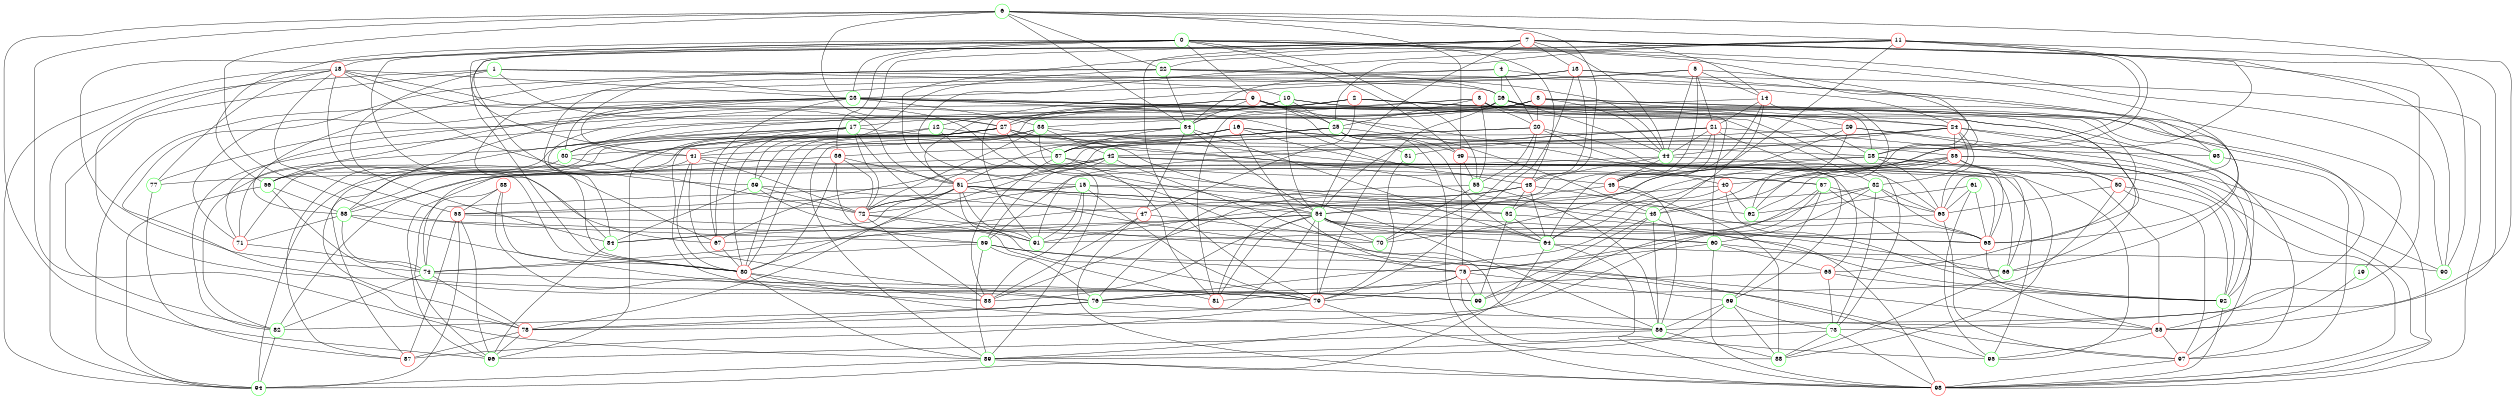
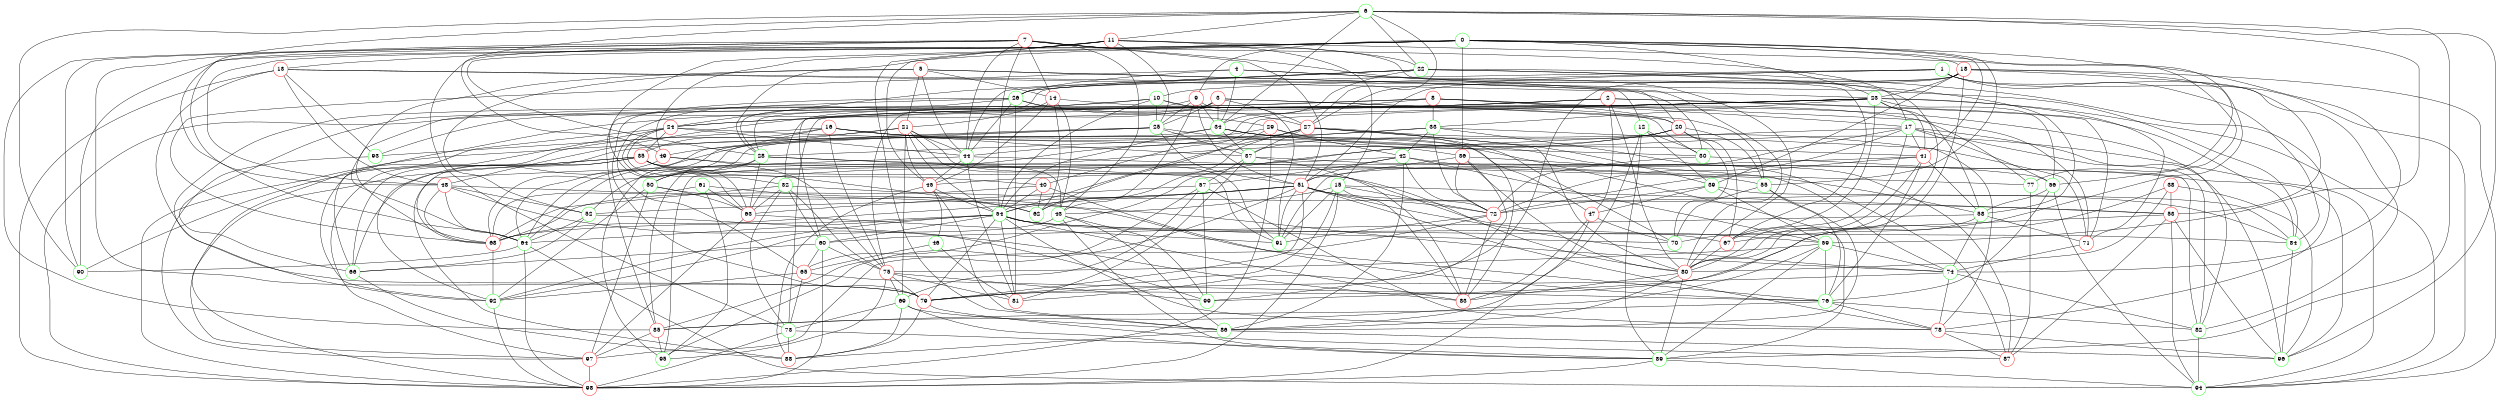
  graph {
    node [color=green fillcolor=white fixedsize=true shape=circle style=filled]
    67 [color=red]
    0
    36 [color=red]
    90
    9 [color=red]
    63 [color=red]
    41 [color=red]
    49 [color=red]
    55
    48 [color=red]
    18 [color=red]
    23
    56
    28
    80 [color=red]
    81 [color=red]
    51 [color=red]
    72 [color=red]
    74
    91
    60
    34
    25
    43
-   31
    97 [color=red]
    76
    58
    45 [color=red]
    66
    75 [color=red]
    86
    70
    83 [color=red]
    68 [color=red]
    52
    64
    94
    99
    53 [color=red]
    77
    39
    73
    71 [color=red]
    32
    33
    40 [color=red]
    96
    85 [color=red]
-   50 [color=red]
+   50
    89
-   88
+   88 [color=red]
    98 [color=red]
    78 [color=red]
    79 [color=red]
    84
    54
    95
    82
    92
    87 [color=red]
    65 [color=red]
    69
    37
    47 [color=red]
    57
    44
+   46
    59
    42
    62
    1
    10
    27 [color=red]
    26
    30
    29 [color=red]
    2 [color=red]
    24 [color=red]
    93
    35 [color=red]
    3 [color=red]
    20 [color=red]
    4
    5 [color=red]
    21 [color=red]
    12
    14 [color=red]
    6
    22
    11 [color=red]
    15
    7 [color=red]
    17
    13 [color=red]
    8 [color=red]
-   19
    16 [color=red]
    38 [color=red]
    61
    67 -- 80
    0 -- 67
    0 -- 36
    0 -- 90
    0 -- 9
    0 -- 63
    0 -- 41
    0 -- 49
    0 -- 55
    0 -- 48
    0 -- 18
    0 -- 23
    0 -- 56
    0 -- 28
    36 -- 80
    36 -- 81
    36 -- 51
    36 -- 72
    36 -- 74
    9 -- 51
    9 -- 91
    9 -- 60
    9 -- 34
    9 -- 25
    9 -- 43
-   9 -- 31
    63 -- 91
    63 -- 97
    41 -- 80
    41 -- 72
    41 -- 76
    41 -- 58
    41 -- 45
    49 -- 55
    49 -- 66
    49 -- 75
    55 -- 76
    55 -- 86
    55 -- 70
    48 -- 74
    48 -- 83
    48 -- 68
    48 -- 52
    48 -- 64
    18 -- 23
    18 -- 80
    18 -- 51
    18 -- 75
    18 -- 94
    18 -- 99
    18 -- 53
    18 -- 77
    18 -- 39
    23 -- 67
    23 -- 41
    23 -- 48
    23 -- 56
    23 -- 58
    23 -- 66
    23 -- 94
    23 -- 73
    23 -- 71
    23 -- 32
    23 -- 33
    23 -- 40
    56 -- 76
    56 -- 58
    56 -- 94
    28 -- 63
    28 -- 91
    28 -- 96
    28 -- 85
    28 -- 50
    80 -- 86
    80 -- 83
    80 -- 89
    51 -- 72
    51 -- 74
    51 -- 91
    51 -- 68
    51 -- 52
    51 -- 78
    51 -- 79
    51 -- 84
    51 -- 54
    51 -- 95
    72 -- 91
    72 -- 97
    72 -- 83
    74 -- 78
    74 -- 79
    74 -- 82
    60 -- 66
    60 -- 75
    60 -- 98
    60 -- 65
    34 -- 41
    34 -- 64
    34 -- 94
    34 -- 54
    34 -- 37
    34 -- 47
    25 -- 36
    25 -- 49
    25 -- 51
    25 -- 64
    25 -- 98
    25 -- 37
    43 -- 86
    43 -- 99
    43 -- 89
    43 -- 92
-   31 -- 79
    97 -- 98
    76 -- 85
    76 -- 78
    76 -- 82
    58 -- 74
    58 -- 60
    58 -- 99
    58 -- 71
    45 -- 86
    45 -- 88
    45 -- 54
+   45 -- 46
    66 -- 88
    75 -- 81
    75 -- 99
    75 -- 79
    75 -- 95
    75 -- 69
    86 -- 96
    86 -- 88
    68 -- 92
    52 -- 66
    52 -- 64
    52 -- 99
    64 -- 90
    64 -- 94
    64 -- 98
    53 -- 70
    53 -- 94
    53 -- 96
    53 -- 87
    77 -- 87
    39 -- 72
    39 -- 84
    39 -- 47
    39 -- 59
    73 -- 89
    73 -- 88
    73 -- 98
    71 -- 74
    32 -- 63
    32 -- 60
    32 -- 75
    32 -- 68
    32 -- 53
    32 -- 73
    33 -- 72
    33 -- 66
    33 -- 52
    33 -- 78
    33 -- 87
    33 -- 42
    40 -- 76
    40 -- 68
    40 -- 54
    40 -- 62
    85 -- 97
    85 -- 95
    50 -- 63
    50 -- 97
    50 -- 76
    50 -- 92
    89 -- 94
    89 -- 98
    78 -- 96
    78 -- 87
    79 -- 88
    79 -- 87
    84 -- 96
    54 -- 67
    54 -- 81
    54 -- 60
    54 -- 70
    54 -- 83
    54 -- 68
    54 -- 64
    54 -- 78
    54 -- 79
    54 -- 84
    54 -- 92
    82 -- 94
    92 -- 98
    65 -- 76
    65 -- 73
    65 -- 92
    69 -- 86
    69 -- 73
    69 -- 89
    69 -- 88
    37 -- 81
    37 -- 83
    37 -- 82
    37 -- 57
    47 -- 70
    47 -- 83
    47 -- 98
    57 -- 63
    57 -- 99
    57 -- 85
    57 -- 78
    57 -- 69
    44 -- 81
    44 -- 58
    44 -- 45
    44 -- 88
+   46 -- 81
+   46 -- 65
    59 -- 74
    59 -- 76
    59 -- 75
    59 -- 85
    59 -- 89
    42 -- 51
    42 -- 72
    42 -- 86
    42 -- 68
    42 -- 77
    42 -- 57
    42 -- 59
    1 -- 94
    1 -- 84
    1 -- 82
    1 -- 10
    1 -- 27
    1 -- 26
    10 -- 28
    10 -- 25
    10 -- 54
    10 -- 92
    10 -- 27
    10 -- 30
    27 -- 28
    27 -- 80
    27 -- 83
    27 -- 39
    27 -- 71
    27 -- 54
    27 -- 37
    27 -- 62
    26 -- 28
    26 -- 81
    26 -- 71
    26 -- 85
    26 -- 79
    26 -- 44
    26 -- 29
    30 -- 56
    30 -- 72
    29 -- 70
    29 -- 50
    29 -- 98
    29 -- 42
    29 -- 62
    2 -- 80
    2 -- 71
    2 -- 98
    2 -- 84
    2 -- 47
    2 -- 24
    2 -- 93
    24 -- 63
-   24 -- 31
    24 -- 97
    24 -- 32
    24 -- 92
    24 -- 44
    24 -- 30
    24 -- 35
    93 -- 97
    35 -- 90
    35 -- 43
    35 -- 68
    35 -- 40
    35 -- 98
    35 -- 92
    35 -- 59
    35 -- 62
    3 -- 55
    3 -- 34
    3 -- 25
    3 -- 66
    3 -- 65
    3 -- 27
    3 -- 20
    20 -- 67
    20 -- 55
    20 -- 70
    20 -- 95
    20 -- 65
    20 -- 37
    4 -- 80
    4 -- 34
    4 -- 68
    4 -- 26
    4 -- 20
    5 -- 52
    5 -- 64
    5 -- 44
    5 -- 30
    5 -- 21
    5 -- 12
    5 -- 14
    21 -- 80
    21 -- 91
    21 -- 97
    21 -- 45
    21 -- 64
    21 -- 54
    21 -- 69
    21 -- 44
    12 -- 86
    12 -- 39
    12 -- 89
    12 -- 30
    14 -- 43
    14 -- 45
    14 -- 82
    14 -- 62
    14 -- 21
    6 -- 90
    6 -- 49
    6 -- 48
    6 -- 34
    6 -- 96
    6 -- 89
    6 -- 59
    6 -- 27
    6 -- 22
    6 -- 11
    22 -- 80
    22 -- 34
    22 -- 58
    22 -- 78
    22 -- 44
    22 -- 26
    22 -- 24
    11 -- 28
    11 -- 74
    11 -- 25
    11 -- 45
    11 -- 86
    11 -- 64
    11 -- 73
    11 -- 22
    11 -- 15
    15 -- 72
    15 -- 91
    15 -- 43
    15 -- 83
    15 -- 53
    15 -- 98
    15 -- 79
    7 -- 67
    7 -- 90
    7 -- 80
    7 -- 51
    7 -- 43
    7 -- 85
    7 -- 79
    7 -- 54
    7 -- 44
    7 -- 14
    7 -- 17
    7 -- 13
    17 -- 67
    17 -- 63
    17 -- 41
    17 -- 56
    17 -- 72
    17 -- 91
    17 -- 96
    17 -- 82
    13 -- 48
    13 -- 23
    13 -- 98
    13 -- 79
    13 -- 84
    13 -- 93
    8 -- 68
    8 -- 77
    8 -- 33
    8 -- 44
    8 -- 24
    8 -- 20
    8 -- 17
-   8 -- 19
-   19 -- 85
    16 -- 75
    16 -- 89
    16 -- 95
    16 -- 87
    16 -- 37
    16 -- 93
    16 -- 35
    38 -- 80
    38 -- 53
    38 -- 96
    38 -- 79
    61 -- 63
    61 -- 68
    61 -- 95
    61 -- 62
  }
